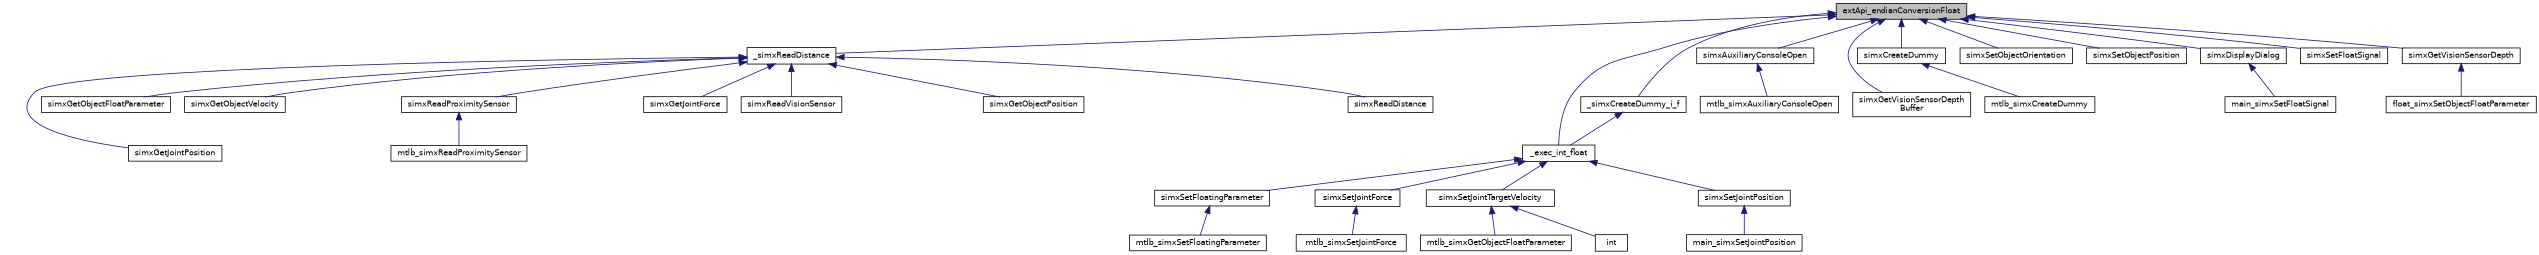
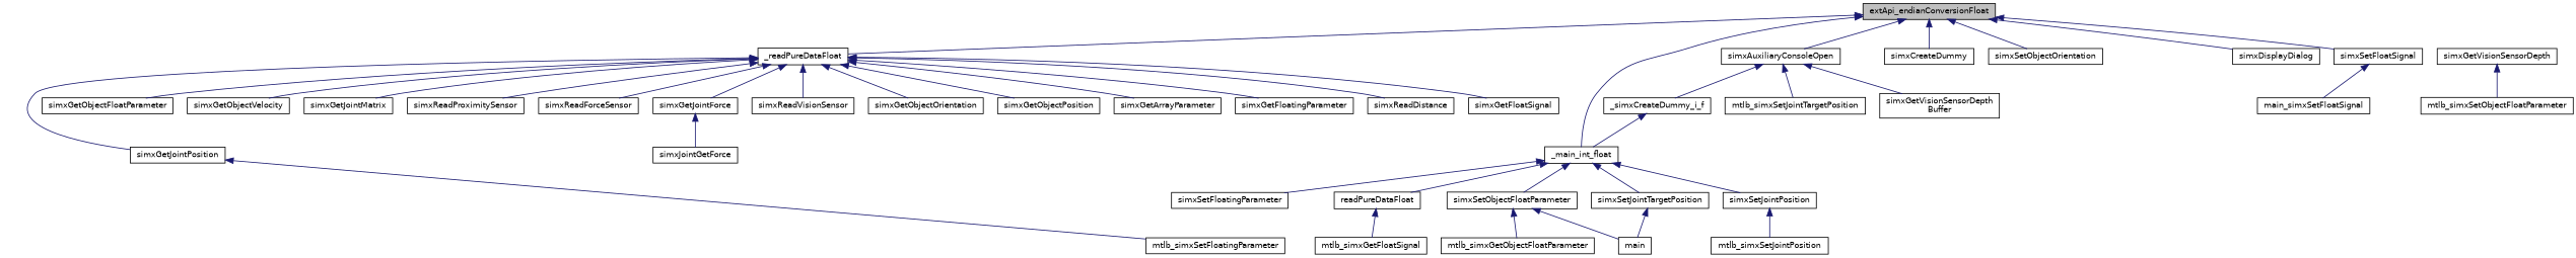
  digraph {
    rankdir=TB
    node [color=black fillcolor=white fontname=Helvetica fontsize=10 shape=record style=filled]
    edge [color=midnightblue dir=back fontname=Helvetica fontsize=10 labelfontname=Helvetica labelfontsize=10 style=solid]
    n1 [fillcolor=grey75 fontcolor=black height=0.2 label=extApi_endianConversionFloat width=0.4]
-   n2 [height=0.2 label=_exec_int_float width=0.4]
-   n3 [height=0.2 label=_simxReadDistance width=0.4]
+   n2 [height=0.2 label=_main_int_float width=0.4]
+   n3 [height=0.2 label=_readPureDataFloat width=0.4]
    n4 [height=0.2 label=_simxCreateDummy_i_f width=0.4]
    n5 [height=0.2 label="simxGetVisionSensorDepth\lBuffer" width=0.4]
    n6 [height=0.2 label=simxCreateDummy width=0.4]
    n7 [height=0.2 label=simxAuxiliaryConsoleOpen width=0.4]
    n8 [height=0.2 label=simxSetObjectOrientation width=0.4]
-   n9 [height=0.2 label=simxSetObjectPosition width=0.4]
    n10 [height=0.2 label=simxDisplayDialog width=0.4]
    n11 [height=0.2 label=simxSetFloatSignal width=0.4]
    n12 [height=0.2 label=simxGetVisionSensorDepth width=0.4]
    n13 [height=0.2 label=simxSetJointPosition width=0.4]
-   n14 [height=0.2 label=simxSetJointTargetVelocity width=0.4]
-   n16 [height=0.2 label=simxSetJointForce width=0.4]
+   n14 [height=0.2 label=simxSetObjectFloatParameter width=0.4]
+   n15 [height=0.2 label=simxSetJointTargetPosition width=0.4]
+   n16 [height=0.2 label=readPureDataFloat width=0.4]
    n17 [height=0.2 label=simxSetFloatingParameter width=0.4]
    n18 [height=0.2 label=simxGetJointPosition width=0.4]
+   n19 [height=0.2 label=simxGetJointMatrix width=0.4]
    n20 [height=0.2 label=simxReadProximitySensor width=0.4]
    n21 [height=0.2 label=simxGetJointForce width=0.4]
+   n22 [height=0.2 label=simxReadForceSensor width=0.4]
    n23 [height=0.2 label=simxReadVisionSensor width=0.4]
+   n24 [height=0.2 label=simxGetObjectOrientation width=0.4]
    n25 [height=0.2 label=simxGetObjectPosition width=0.4]
+   n26 [height=0.2 label=simxGetArrayParameter width=0.4]
+   n27 [height=0.2 label=simxGetFloatingParameter width=0.4]
    n28 [height=0.2 label=simxReadDistance width=0.4]
+   n29 [height=0.2 label=simxGetFloatSignal width=0.4]
    n30 [height=0.2 label=simxGetObjectFloatParameter width=0.4]
    n31 [height=0.2 label=simxGetObjectVelocity width=0.4]
-   n32 [height=0.2 label=mtlb_simxCreateDummy width=0.4]
-   n33 [height=0.2 label=mtlb_simxAuxiliaryConsoleOpen width=0.4]
+   n33 [height=0.2 label=mtlb_simxSetJointTargetPosition width=0.4]
    n34 [height=0.2 label=main_simxSetFloatSignal width=0.4]
-   n35 [height=0.2 label=float_simxSetObjectFloatParameter width=0.4]
-   n36 [height=0.2 label=main_simxSetJointPosition width=0.4]
-   n37 [height=0.2 label=int width=0.4]
+   n35 [height=0.2 label=mtlb_simxSetObjectFloatParameter width=0.4]
+   n36 [height=0.2 label=mtlb_simxSetJointPosition width=0.4]
+   n37 [height=0.2 label=main width=0.4]
    n38 [height=0.2 label=mtlb_simxGetObjectFloatParameter width=0.4]
-   n39 [height=0.2 label=mtlb_simxSetJointForce width=0.4]
+   n39 [height=0.2 label=mtlb_simxGetFloatSignal width=0.4]
    n40 [height=0.2 label=mtlb_simxSetFloatingParameter width=0.4]
-   n41 [height=0.2 label=mtlb_simxReadProximitySensor width=0.4]
+   n42 [height=0.2 label=simxJointGetForce width=0.4]
    n1 -> n2
    n1 -> n3
-   n1 -> n4
-   n1 -> n5
+   n7 -> n4
+   n7 -> n5
    n1 -> n6
    n1 -> n7
    n1 -> n8
-   n1 -> n9
    n1 -> n10
    n1 -> n11
-   n1 -> n12
    n2 -> n13
    n2 -> n14
+   n2 -> n15
    n2 -> n16
    n2 -> n17
    n3 -> n18
+   n3 -> n19
    n3 -> n20
    n3 -> n21
+   n3 -> n22
    n3 -> n23
+   n3 -> n24
    n3 -> n25
+   n3 -> n26
+   n3 -> n27
    n3 -> n28
+   n3 -> n29
    n3 -> n30
    n3 -> n31
    n4 -> n2
-   n6 -> n32
    n7 -> n33
-   n10 -> n34
+   n11 -> n34
    n12 -> n35
    n13 -> n36
    n14 -> n37
    n14 -> n38
+   n15 -> n37
    n16 -> n39
-   n17 -> n40
-   n20 -> n41
+   n18 -> n40
+   n21 -> n42
  }
